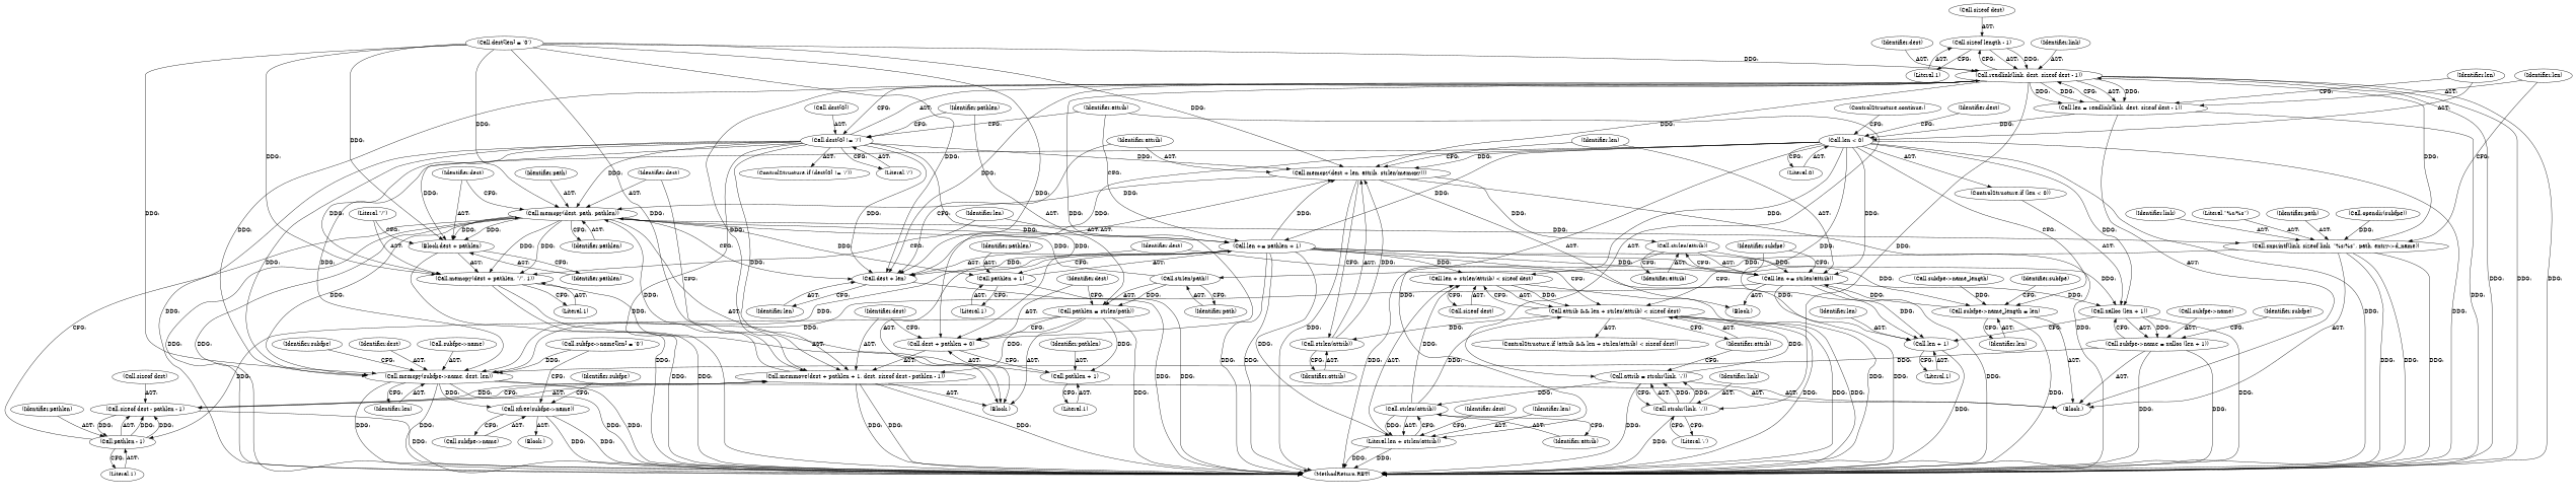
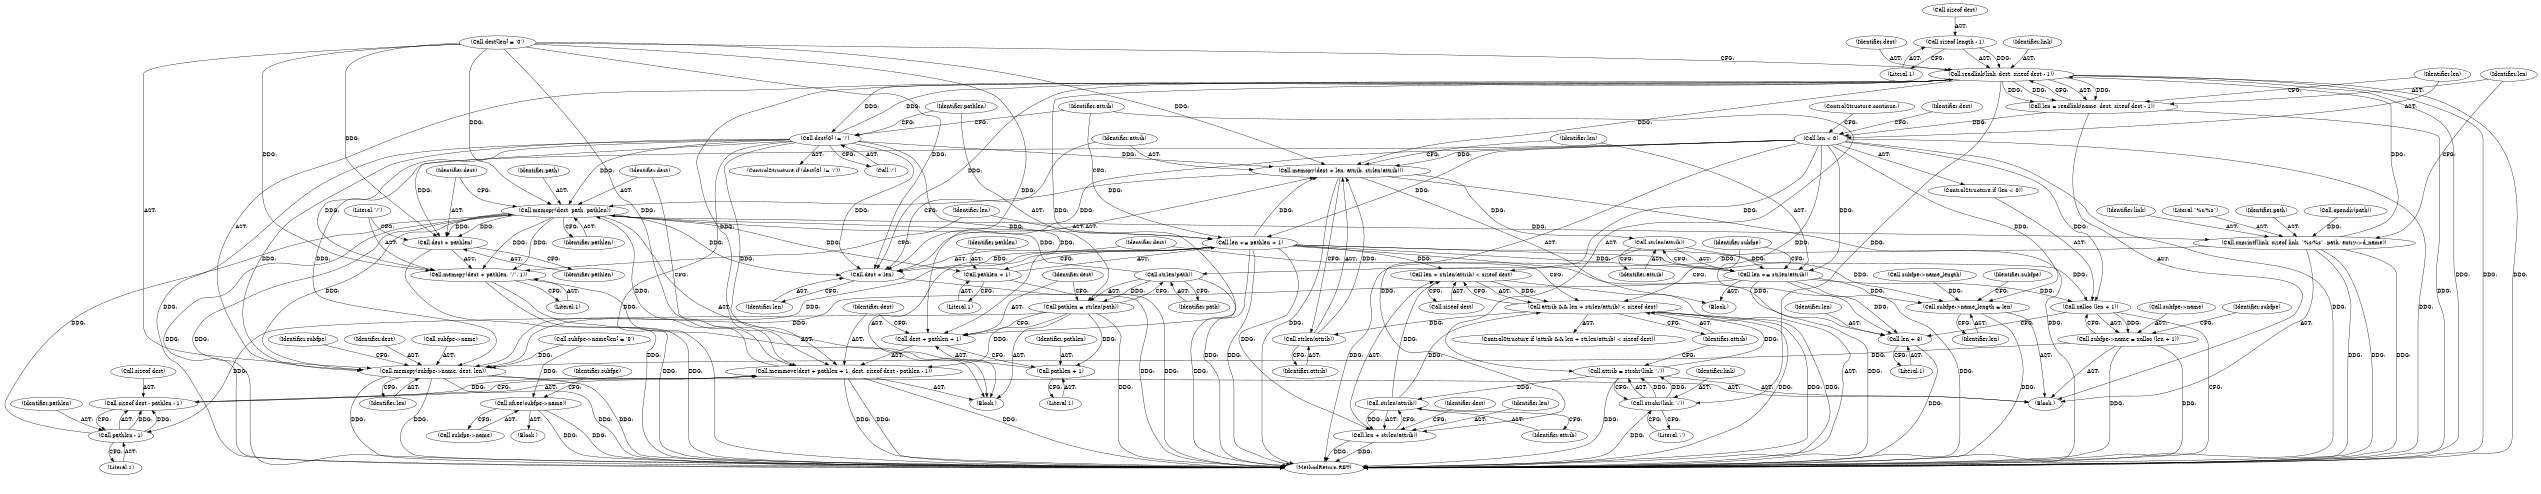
  digraph {
    n1 [label="(Call,sizeof length - 1)"]
    n2 [label="(Call,readlink(link, dest, sizeof dest - 1))"]
    n3 [label="(Literal,1)"]
-   n4 [label="(Call,len = readlink(link, dest, sizeof dest - 1))"]
-   n5 [label="(Call,memcpy(dest + len, attrib, strlen(memcpy)))"]
+   n4 [label="(Call,len = readlink(name, dest, sizeof dest - 1))"]
+   n5 [label="(Call,memcpy(dest + len, attrib, strlen(attrib)))"]
    n6 [label="(Call,memcpy(subfpe->name, dest, len))"]
    n7 [label="(Call,dest + len)"]
    n8 [label="(Call,dest[0] != '/')"]
    n9 [label="(Call,memmove(dest + pathlen + 1, dest, sizeof dest - pathlen - 1))"]
-   n10 [label="(Call,dest + pathlen + 0)"]
+   n10 [label="(Call,dest + pathlen + 1)"]
    n11 [label="(Call,strchr(link, ':'))"]
    n12 [label="(MethodReturn,RET)"]
    n13 [label="(Call,len < 0)"]
    n14 [label="(Block,)"]
    n15 [label="(Call,strlen(attrib))"]
    n16 [label="(Call,strlen(attrib))"]
    n17 [label="(Block,)"]
    n18 [label="(Call,memcpy(dest, path, pathlen))"]
    n19 [label="(Call,xfree(subfpe->name))"]
    n20 [label="(Identifier,len)"]
    n21 [label="(Identifier,len)"]
    n22 [label="(Call,memcpy(dest + pathlen, \"/\", 1))"]
-   n23 [label="(Block,dest + pathlen)"]
-   n24 [label="(Literal,'/')"]
+   n23 [label="(Call,dest + pathlen)"]
+   n24 [label="(Call,'/')"]
    n25 [label="(ControlStructure,if (dest[0] != '/'))"]
    n26 [label="(Block,)"]
    n27 [label="(Call,sizeof dest - pathlen - 1)"]
    n28 [label="(Call,pathlen + 1)"]
    n29 [label="(Call,attrib = strchr(link, ':'))"]
    n30 [label="(Literal,':')"]
    n31 [label="(Call,len += pathlen + 1)"]
    n32 [label="(Call,len + strlen(attrib) < sizeof dest)"]
    n33 [label="(Call,len += strlen(attrib))"]
    n34 [label="(Call,subfpe->name_length = len)"]
    n35 [label="(Call,xalloc (len + 1))"]
-   n36 [label="(Call,len + 1)"]
-   n37 [label="(Literal,len + strlen(attrib))"]
-   n38 [label="(Literal,0)"]
+   n36 [label="(Call,len + 3)"]
+   n37 [label="(Call,len + strlen(attrib))"]
    n39 [label="(ControlStructure,if (len < 0))"]
    n40 [label="(Call,pathlen + 1)"]
    n41 [label="(Call,attrib && len + strlen(attrib) < sizeof dest)"]
    n42 [label="(Call,sizeof dest)"]
    n43 [label="(Identifier,len)"]
    n44 [label="(Call,subfpe->name = xalloc (len + 1))"]
    n45 [label="(Literal,1)"]
    n46 [label="(Call,strlen(attrib))"]
    n47 [label="(Literal,1)"]
    n48 [label="(ControlStructure,if (attrib && len + strlen(attrib) < sizeof dest))"]
    n49 [label="(Identifier,attrib)"]
    n50 [label="(Identifier,attrib)"]
    n51 [label="(Identifier,attrib)"]
    n52 [label="(Call,subfpe->name)"]
    n53 [label="(Block,)"]
    n54 [label="(Identifier,attrib)"]
    n55 [label="(Call,snprintf(link, sizeof link, \"%s/%s\", path, entry->d_name))"]
    n56 [label="(Identifier,pathlen)"]
    n57 [label="(Literal,1)"]
    n58 [label="(Identifier,pathlen)"]
    n59 [label="(Call,pathlen - 1)"]
    n60 [label="(Call,strlen(path))"]
    n61 [label="(Call,pathlen = strlen(path))"]
    n62 [label="(Identifier,path)"]
    n63 [label="(Literal,1)"]
    n64 [label="(Literal,1)"]
    n65 [label="(Identifier,subfpe)"]
    n66 [label="(Literal,\"/\")"]
-   n67 [label="(Call,dest[0])"]
    n68 [label="(Identifier,attrib)"]
    n69 [label="(Identifier,subfpe)"]
    n70 [label="(Call,sizeof dest)"]
    n71 [label="(Identifier,subfpe)"]
    n72 [label="(Identifier,dest)"]
    n73 [label="(Identifier,dest)"]
    n74 [label="(Identifier,dest)"]
    n75 [label="(Identifier,pathlen)"]
    n76 [label="(Identifier,link)"]
    n77 [label="(Call,subfpe->name[len] = '\0')"]
    n78 [label="(Identifier,dest)"]
-   n79 [label="(Call,opendir(subfpe))"]
+   n79 [label="(Call,opendir(path))"]
    n80 [label="(Identifier,dest)"]
    n81 [label="(Identifier,dest)"]
    n82 [label="(Identifier,len)"]
    n83 [label="(Identifier,len)"]
    n84 [label="(Call,dest[len] = '\0')"]
    n85 [label="(Identifier,link)"]
    n86 [label="(Identifier,len)"]
    n87 [label="(Identifier,link)"]
    n88 [label="(ControlStructure,continue;)"]
    n89 [label="(Identifier,pathlen)"]
    n90 [label="(Identifier,dest)"]
    n91 [label="(Call,subfpe->name)"]
    n92 [label="(Identifier,len)"]
    n93 [label="(Identifier,len)"]
    n94 [label="(Literal,\"%s/%s\")"]
    n95 [label="(Identifier,path)"]
    n96 [label="(Identifier,attrib)"]
    n97 [label="(Call,subfpe->name_length)"]
    n98 [label="(Identifier,path)"]
    n99 [label="(Identifier,dest)"]
    n100 [label="(Call,sizeof dest)"]
    n101 [label="(Identifier,subfpe)"]
    n102 [label="(Identifier,len)"]
    n103 [label="(Identifier,subfpe)"]
    n104 [label="(Call,subfpe->name)"]
    n105 [label="(Identifier,dest)"]
    n106 [label="(Identifier,pathlen)"]
    n107 [label="(Identifier,pathlen)"]
    n1 -> n2 [label="AST: "]
    n1 -> n2 [label="DDG: "]
    n1 -> n3 [label="CFG: "]
-   n2 -> n1 [label="CFG: "]
    n2 -> n4 [label="AST: "]
    n2 -> n4 [label="DDG: "]
    n2 -> n4 [label="DDG: "]
    n2 -> n4 [label="DDG: "]
    n2 -> n5 [label="DDG: "]
-   n2 -> n6 [label="DDG: "]
+   n2 -> n6 [label="AST: "]
    n2 -> n7 [label="DDG: "]
-   n2 -> n8 [label="CFG: "]
+   n2 -> n8 [label="DDG: "]
    n2 -> n9 [label="DDG: "]
    n2 -> n10 [label="DDG: "]
    n2 -> n11 [label="DDG: "]
    n2 -> n12 [label="DDG: "]
    n2 -> n12 [label="DDG: "]
    n2 -> n12 [label="DDG: "]
    n3 -> n1 [label="AST: "]
    n4 -> n2 [label="CFG: "]
    n4 -> n12 [label="DDG: "]
    n4 -> n13 [label="DDG: "]
    n4 -> n14 [label="AST: "]
    n5 -> n12 [label="DDG: "]
    n5 -> n12 [label="DDG: "]
    n5 -> n15 [label="CFG: "]
    n5 -> n16 [label="DDG: "]
    n5 -> n17 [label="AST: "]
    n5 -> n18 [label="DDG: "]
    n6 -> n12 [label="DDG: "]
    n6 -> n12 [label="DDG: "]
    n6 -> n12 [label="DDG: "]
    n6 -> n12 [label="DDG: "]
    n6 -> n14 [label="AST: "]
-   n6 -> n19 [label="DDG: "]
    n6 -> n20 [label="CFG: "]
    n7 -> n5 [label="AST: "]
    n7 -> n12 [label="DDG: "]
    n7 -> n21 [label="CFG: "]
-   n8 -> n2 [label="AST: "]
+   n8 -> n2 [label="DDG: "]
    n8 -> n5 [label="DDG: "]
    n8 -> n6 [label="DDG: "]
    n8 -> n7 [label="DDG: "]
    n8 -> n9 [label="DDG: "]
    n8 -> n10 [label="DDG: "]
    n8 -> n12 [label="DDG: "]
    n8 -> n12 [label="DDG: "]
    n8 -> n18 [label="DDG: "]
    n8 -> n22 [label="DDG: "]
    n8 -> n23 [label="DDG: "]
    n8 -> n24 [label="CFG: "]
    n8 -> n25 [label="AST: "]
    n9 -> n12 [label="DDG: "]
    n9 -> n12 [label="DDG: "]
    n9 -> n12 [label="DDG: "]
    n9 -> n18 [label="DDG: "]
    n9 -> n26 [label="AST: "]
    n9 -> n27 [label="CFG: "]
    n10 -> n9 [label="AST: "]
    n10 -> n28 [label="CFG: "]
    n11 -> n12 [label="DDG: "]
    n11 -> n29 [label="AST: "]
    n11 -> n29 [label="DDG: "]
    n11 -> n29 [label="DDG: "]
    n11 -> n30 [label="CFG: "]
    n13 -> n5 [label="DDG: "]
    n13 -> n6 [label="DDG: "]
    n13 -> n7 [label="DDG: "]
    n13 -> n12 [label="DDG: "]
    n13 -> n12 [label="DDG: "]
    n13 -> n31 [label="DDG: "]
    n13 -> n32 [label="DDG: "]
    n13 -> n33 [label="DDG: "]
-   n13 -> n34 [label="CFG: "]
+   n13 -> n34 [label="DDG: "]
    n13 -> n35 [label="DDG: "]
    n13 -> n36 [label="DDG: "]
    n13 -> n37 [label="DDG: "]
-   n13 -> n38 [label="CFG: "]
    n13 -> n39 [label="AST: "]
    n15 -> n5 [label="AST: "]
    n15 -> n5 [label="DDG: "]
    n15 -> n50 [label="CFG: "]
    n16 -> n12 [label="DDG: "]
    n16 -> n33 [label="AST: "]
    n16 -> n33 [label="DDG: "]
    n16 -> n51 [label="CFG: "]
    n18 -> n6 [label="DDG: "]
-   n18 -> n7 [label="CFG: "]
+   n18 -> n7 [label="DDG: "]
    n18 -> n12 [label="DDG: "]
    n18 -> n12 [label="DDG: "]
    n18 -> n22 [label="DDG: "]
    n18 -> n22 [label="DDG: "]
    n18 -> n23 [label="DDG: "]
    n18 -> n23 [label="DDG: "]
    n18 -> n26 [label="AST: "]
    n18 -> n31 [label="DDG: "]
    n18 -> n40 [label="DDG: "]
    n18 -> n55 [label="DDG: "]
    n18 -> n56 [label="CFG: "]
    n19 -> n12 [label="DDG: "]
    n19 -> n12 [label="DDG: "]
    n19 -> n52 [label="CFG: "]
    n19 -> n53 [label="AST: "]
    n20 -> n6 [label="AST: "]
    n21 -> n7 [label="AST: "]
    n22 -> n12 [label="DDG: "]
    n22 -> n12 [label="DDG: "]
    n22 -> n26 [label="AST: "]
    n22 -> n57 [label="CFG: "]
    n23 -> n12 [label="DDG: "]
    n23 -> n22 [label="AST: "]
    n23 -> n58 [label="CFG: "]
    n24 -> n8 [label="AST: "]
    n27 -> n9 [label="AST: "]
    n27 -> n9 [label="DDG: "]
-   n27 -> n12 [label="DDG: "]
-   n27 -> n59 [label="DDG: "]
+   n60 -> n12 [label="DDG: "]
+   n27 -> n59 [label="CFG: "]
    n28 -> n10 [label="AST: "]
    n28 -> n63 [label="CFG: "]
    n29 -> n11 [label="CFG: "]
    n29 -> n12 [label="DDG: "]
    n29 -> n14 [label="AST: "]
    n29 -> n41 [label="DDG: "]
    n29 -> n46 [label="DDG: "]
    n30 -> n11 [label="CFG: "]
    n31 -> n5 [label="DDG: "]
    n31 -> n6 [label="DDG: "]
    n31 -> n7 [label="DDG: "]
    n31 -> n12 [label="DDG: "]
    n31 -> n12 [label="DDG: "]
    n31 -> n26 [label="AST: "]
    n31 -> n32 [label="DDG: "]
    n31 -> n33 [label="DDG: "]
    n31 -> n34 [label="DDG: "]
    n31 -> n35 [label="DDG: "]
    n31 -> n36 [label="DDG: "]
    n31 -> n37 [label="DDG: "]
    n31 -> n40 [label="CFG: "]
-   n32 -> n12 [label="DDG: "]
+   n32 -> n12 [label="AST: "]
    n32 -> n41 [label="AST: "]
    n32 -> n41 [label="DDG: "]
    n32 -> n42 [label="CFG: "]
    n33 -> n6 [label="DDG: "]
    n33 -> n12 [label="DDG: "]
    n33 -> n12 [label="DDG: "]
    n33 -> n16 [label="CFG: "]
    n33 -> n17 [label="AST: "]
-   n34 -> n33 [label="DDG: "]
+   n33 -> n34 [label="DDG: "]
    n33 -> n35 [label="DDG: "]
    n33 -> n36 [label="DDG: "]
    n34 -> n12 [label="DDG: "]
    n34 -> n14 [label="AST: "]
    n34 -> n43 [label="CFG: "]
-   n35 -> n12 [label="DDG: "]
+   n35 -> n12 [label="CFG: "]
    n35 -> n36 [label="CFG: "]
    n35 -> n44 [label="AST: "]
    n35 -> n44 [label="DDG: "]
    n36 -> n12 [label="DDG: "]
    n36 -> n45 [label="CFG: "]
    n37 -> n12 [label="DDG: "]
    n37 -> n12 [label="DDG: "]
    n37 -> n32 [label="AST: "]
    n37 -> n46 [label="CFG: "]
-   n38 -> n13 [label="AST: "]
    n39 -> n35 [label="AST: "]
    n40 -> n12 [label="DDG: "]
    n40 -> n31 [label="AST: "]
    n40 -> n47 [label="CFG: "]
    n41 -> n12 [label="DDG: "]
    n41 -> n12 [label="DDG: "]
    n41 -> n12 [label="DDG: "]
    n41 -> n15 [label="DDG: "]
    n41 -> n32 [label="CFG: "]
    n41 -> n48 [label="AST: "]
    n41 -> n49 [label="CFG: "]
    n42 -> n32 [label="AST: "]
    n43 -> n34 [label="AST: "]
    n44 -> n6 [label="DDG: "]
    n44 -> n12 [label="DDG: "]
    n44 -> n12 [label="DDG: "]
    n44 -> n14 [label="AST: "]
    n44 -> n35 [label="CFG: "]
    n45 -> n36 [label="AST: "]
    n46 -> n32 [label="DDG: "]
    n46 -> n37 [label="AST: "]
    n46 -> n37 [label="DDG: "]
    n46 -> n41 [label="DDG: "]
    n46 -> n54 [label="CFG: "]
    n47 -> n40 [label="AST: "]
    n49 -> n29 [label="CFG: "]
    n49 -> n41 [label="AST: "]
    n50 -> n15 [label="AST: "]
    n51 -> n16 [label="AST: "]
    n52 -> n19 [label="AST: "]
    n54 -> n46 [label="AST: "]
    n55 -> n2 [label="DDG: "]
    n55 -> n12 [label="DDG: "]
    n55 -> n12 [label="DDG: "]
    n55 -> n12 [label="DDG: "]
    n55 -> n14 [label="AST: "]
    n55 -> n60 [label="DDG: "]
    n56 -> n18 [label="AST: "]
    n57 -> n22 [label="AST: "]
    n58 -> n23 [label="AST: "]
-   n59 -> n18 [label="CFG: "]
+   n59 -> n18 [label="DDG: "]
    n59 -> n27 [label="AST: "]
    n59 -> n27 [label="DDG: "]
    n59 -> n27 [label="DDG: "]
    n59 -> n64 [label="CFG: "]
    n60 -> n18 [label="DDG: "]
    n60 -> n61 [label="AST: "]
    n60 -> n61 [label="DDG: "]
    n60 -> n62 [label="CFG: "]
    n61 -> n9 [label="DDG: "]
    n61 -> n10 [label="CFG: "]
    n61 -> n12 [label="DDG: "]
    n61 -> n26 [label="AST: "]
    n61 -> n28 [label="DDG: "]
    n61 -> n59 [label="DDG: "]
+   n61 -> n60 [label="CFG: "]
    n62 -> n60 [label="AST: "]
    n63 -> n28 [label="AST: "]
    n64 -> n59 [label="AST: "]
    n65 -> n34 [label="CFG: "]
    n66 -> n22 [label="AST: "]
    n66 -> n23 [label="CFG: "]
-   n67 -> n8 [label="AST: "]
    n68 -> n8 [label="CFG: "]
    n68 -> n29 [label="AST: "]
    n68 -> n31 [label="CFG: "]
    n69 -> n19 [label="CFG: "]
    n70 -> n1 [label="AST: "]
    n71 -> n6 [label="CFG: "]
    n72 -> n9 [label="CFG: "]
    n72 -> n18 [label="AST: "]
    n73 -> n37 [label="CFG: "]
    n74 -> n13 [label="CFG: "]
    n75 -> n8 [label="CFG: "]
    n75 -> n61 [label="AST: "]
    n76 -> n2 [label="AST: "]
    n77 -> n6 [label="DDG: "]
-   n77 -> n19 [label="CFG: "]
+   n77 -> n19 [label="DDG: "]
    n78 -> n18 [label="CFG: "]
    n78 -> n23 [label="AST: "]
    n79 -> n55 [label="DDG: "]
    n80 -> n2 [label="AST: "]
    n81 -> n7 [label="AST: "]
    n81 -> n41 [label="CFG: "]
    n82 -> n37 [label="AST: "]
    n83 -> n22 [label="CFG: "]
    n83 -> n31 [label="AST: "]
-   n84 -> n2 [label="DDG: "]
+   n84 -> n2 [label="CFG: "]
    n84 -> n5 [label="DDG: "]
-   n84 -> n6 [label="DDG: "]
+   n84 -> n6 [label="AST: "]
    n84 -> n7 [label="DDG: "]
    n84 -> n9 [label="DDG: "]
    n84 -> n10 [label="DDG: "]
    n84 -> n18 [label="DDG: "]
    n84 -> n22 [label="DDG: "]
    n84 -> n23 [label="DDG: "]
    n85 -> n11 [label="AST: "]
    n86 -> n5 [label="CFG: "]
    n86 -> n33 [label="AST: "]
    n87 -> n55 [label="AST: "]
    n88 -> n13 [label="CFG: "]
    n89 -> n59 [label="AST: "]
    n90 -> n6 [label="AST: "]
    n91 -> n44 [label="AST: "]
    n92 -> n4 [label="AST: "]
    n92 -> n55 [label="CFG: "]
    n93 -> n36 [label="AST: "]
    n94 -> n55 [label="AST: "]
    n95 -> n18 [label="AST: "]
    n96 -> n5 [label="AST: "]
    n96 -> n7 [label="CFG: "]
    n97 -> n34 [label="DDG: "]
    n98 -> n55 [label="AST: "]
    n99 -> n9 [label="AST: "]
    n99 -> n10 [label="CFG: "]
    n100 -> n27 [label="AST: "]
    n101 -> n33 [label="CFG: "]
    n101 -> n41 [label="CFG: "]
    n102 -> n4 [label="CFG: "]
    n102 -> n13 [label="AST: "]
    n103 -> n44 [label="CFG: "]
    n104 -> n6 [label="AST: "]
    n105 -> n10 [label="AST: "]
    n105 -> n61 [label="CFG: "]
    n106 -> n40 [label="AST: "]
    n107 -> n28 [label="AST: "]
  }
